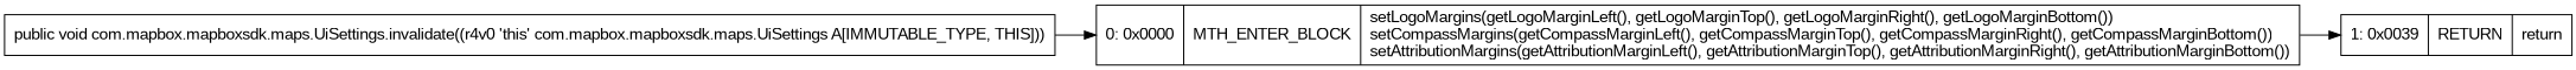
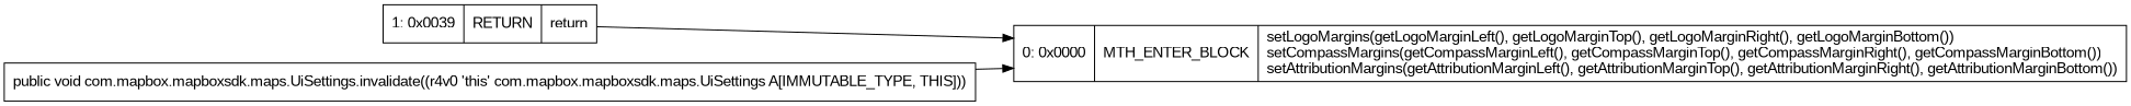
  digraph {
    rankdir=LR
    fontname="Liberation Sans"
    node [shape=record fontname="Liberation Sans"]
    edge [fontname="Liberation Sans"]
    n1 [label="{0\:\ 0x0000|MTH_ENTER_BLOCK\l|setLogoMargins(getLogoMarginLeft(), getLogoMarginTop(), getLogoMarginRight(), getLogoMarginBottom())\lsetCompassMargins(getCompassMarginLeft(), getCompassMarginTop(), getCompassMarginRight(), getCompassMarginBottom())\lsetAttributionMargins(getAttributionMarginLeft(), getAttributionMarginTop(), getAttributionMarginRight(), getAttributionMarginBottom())\l}"]
    n2 [label="{1\:\ 0x0039|RETURN\l|return\l}"]
    n3 [label="{public void com.mapbox.mapboxsdk.maps.UiSettings.invalidate((r4v0 'this' com.mapbox.mapboxsdk.maps.UiSettings A[IMMUTABLE_TYPE, THIS])) }"]
-   n1 -> n2
+   n2 -> n1
    n3 -> n1
  }
